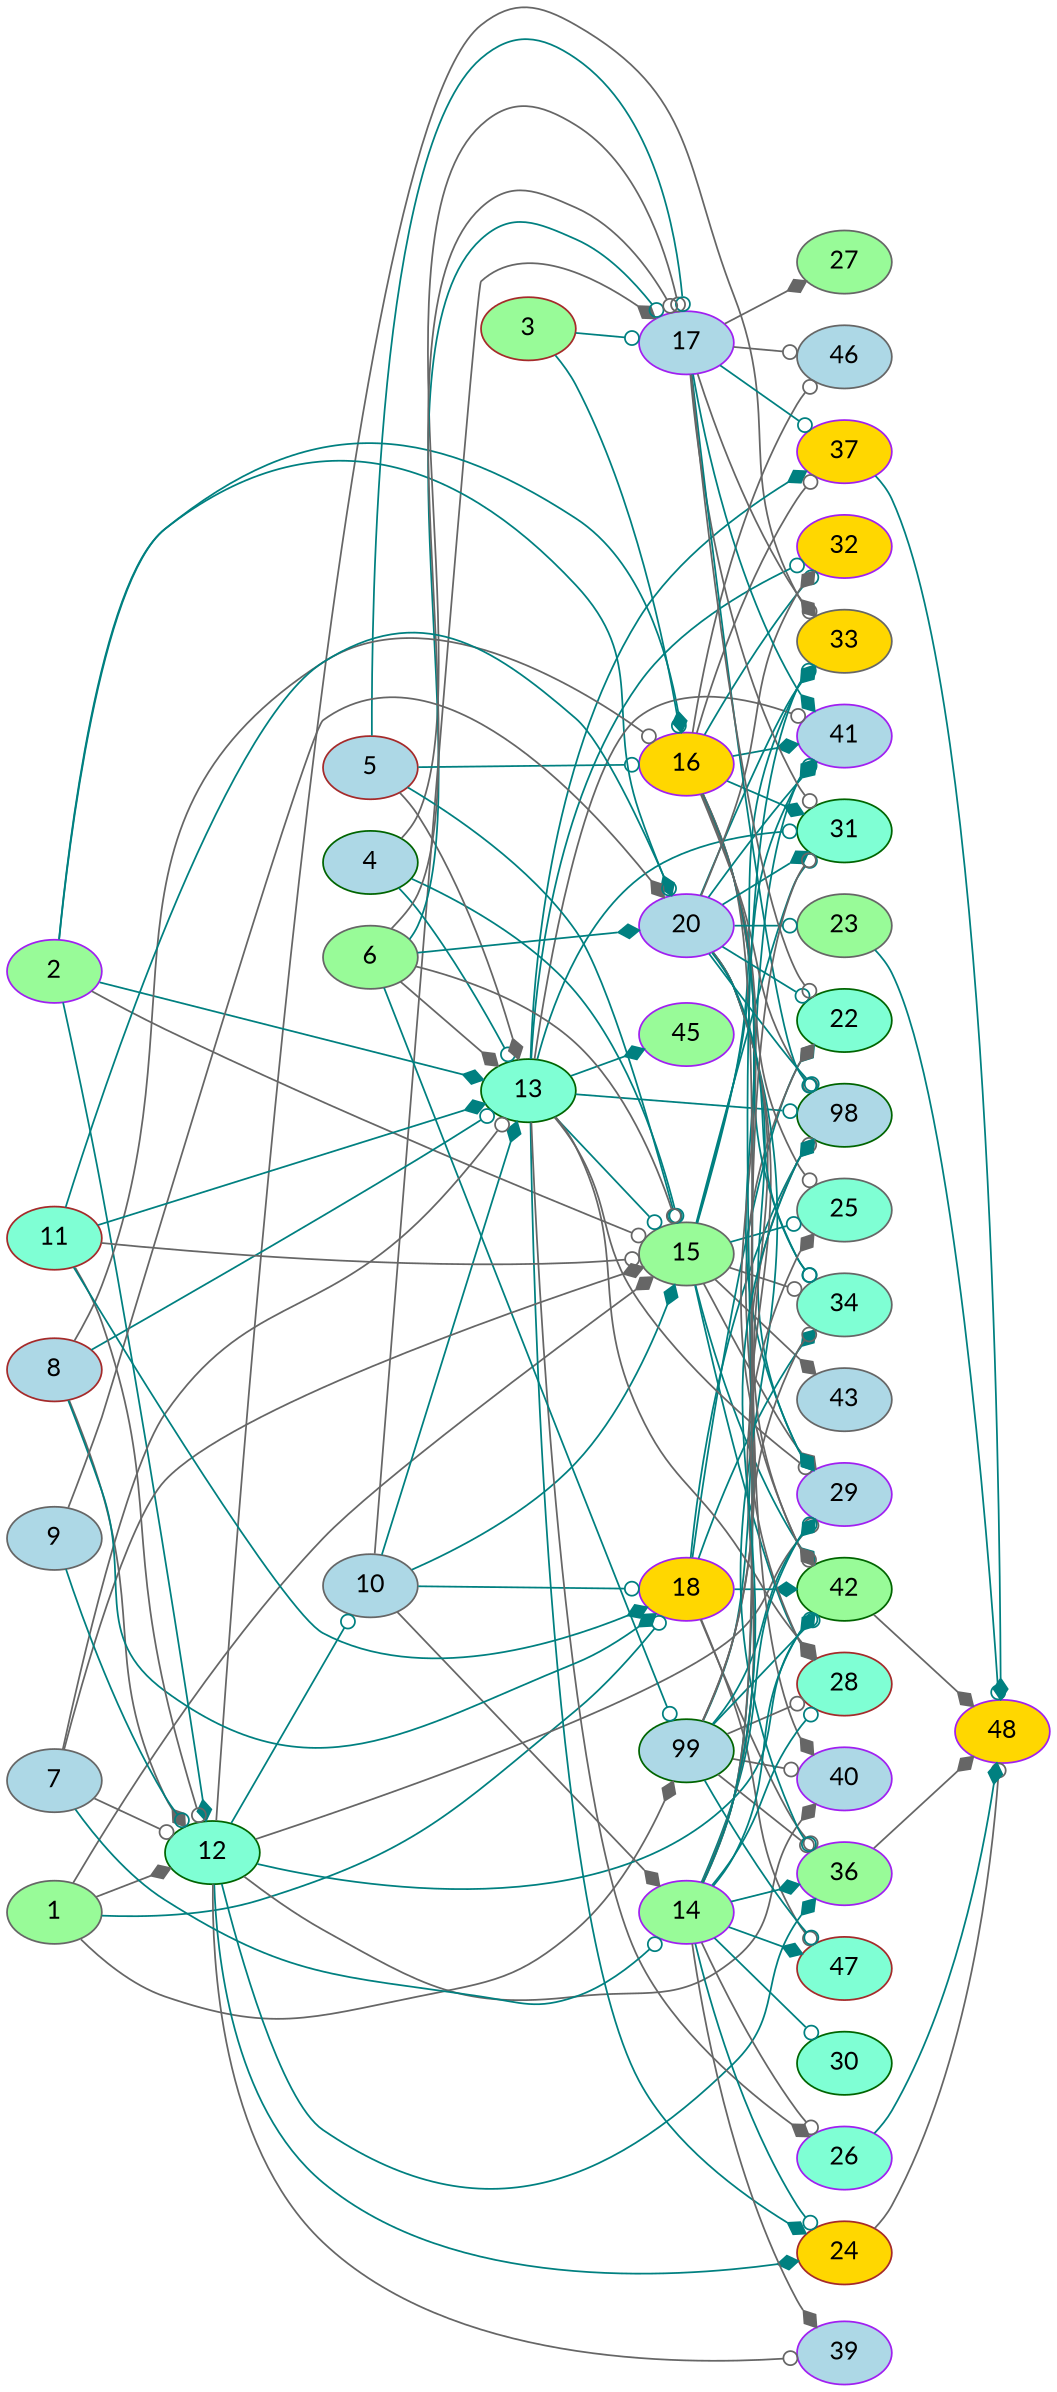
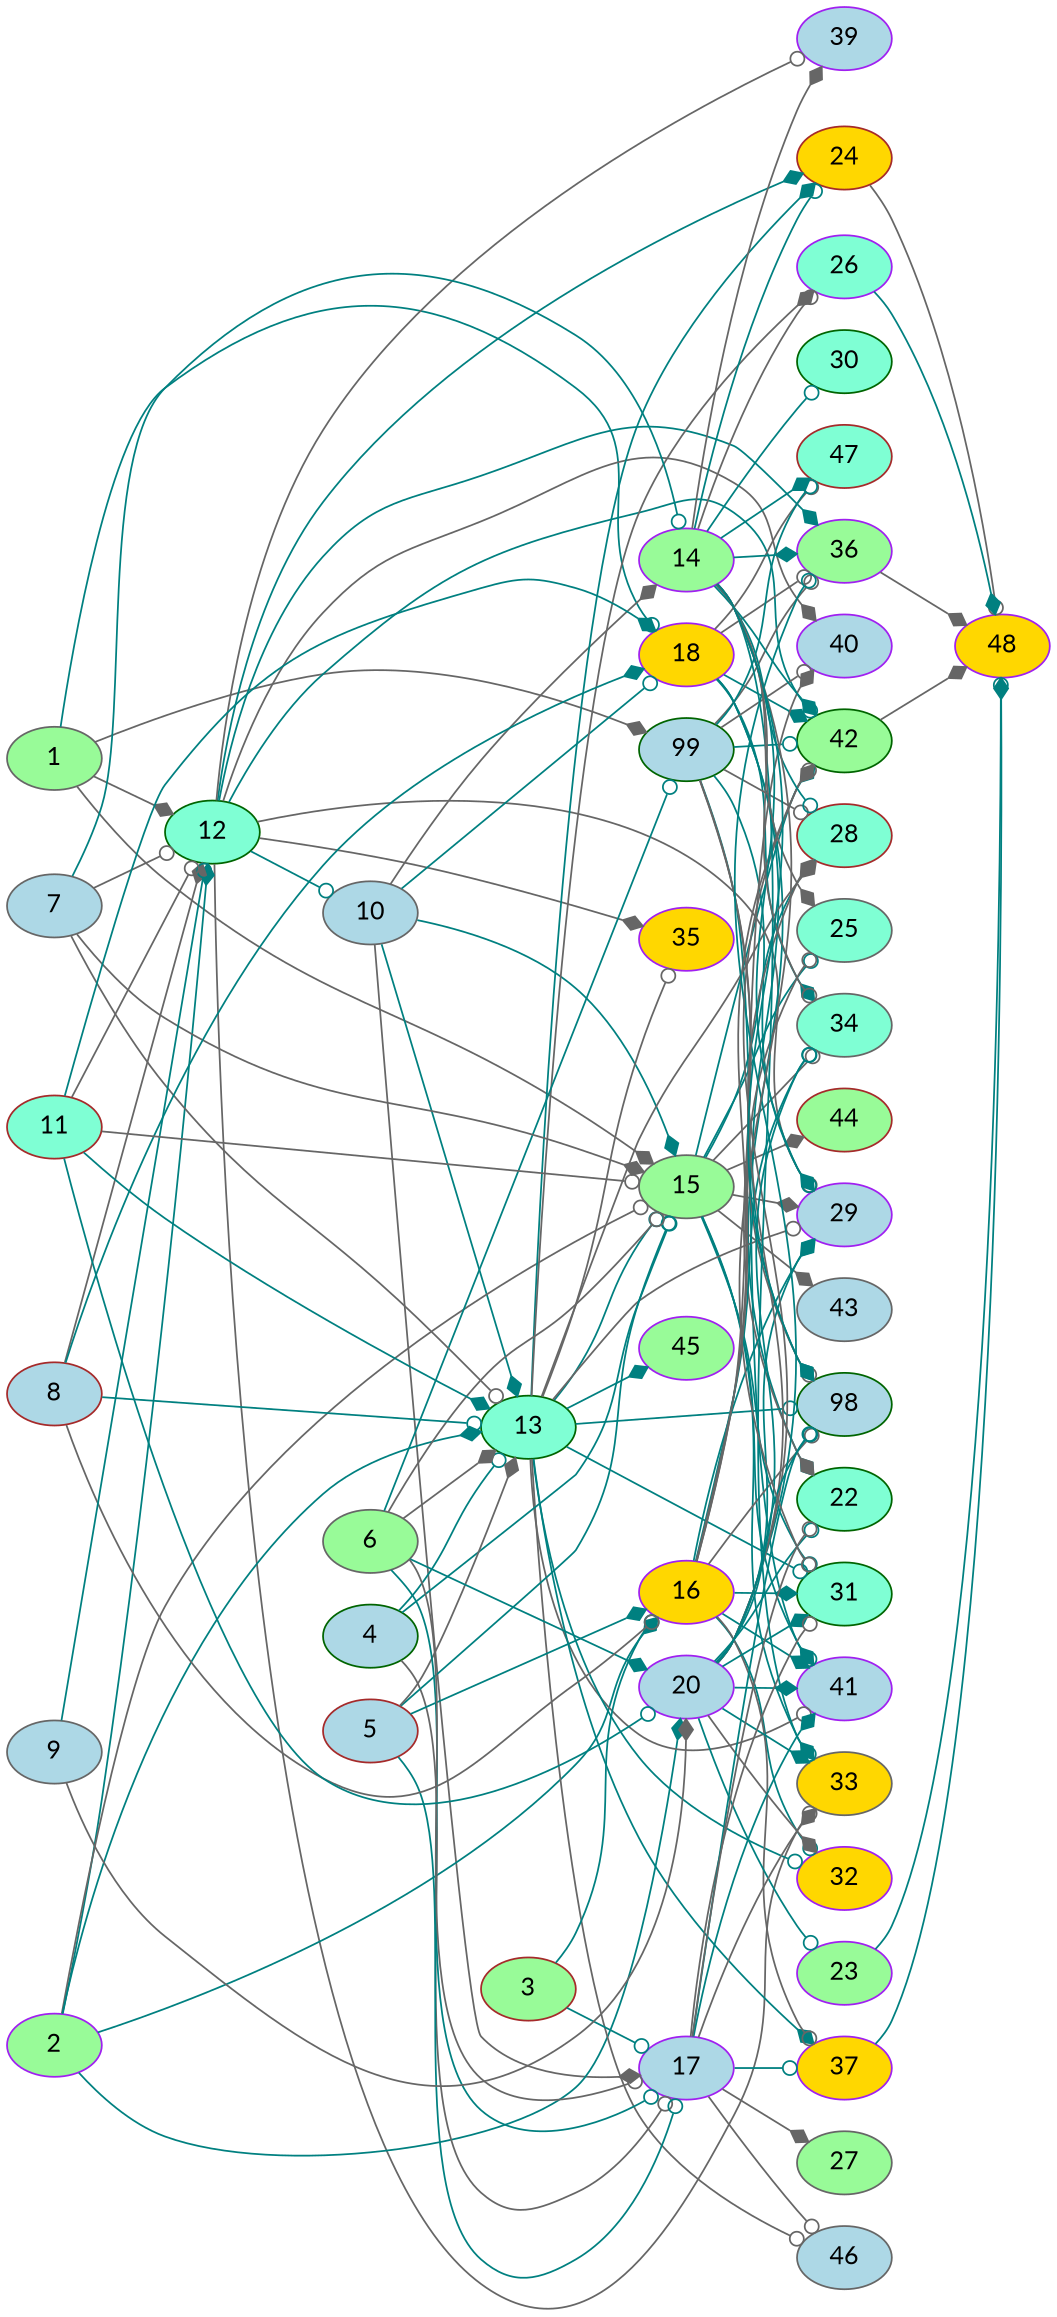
  digraph {
    fontname=Lato
    rankdir=LR
    node [alpha=0.14 color=purple fillcolor=lightblue fontname=Lato style=filled]
    edge [arrowhead=odot color=teal fontname=Lato]
    1 [alpha=0.06 color=gray40 expect_size=857656548086775808000 fillcolor=palegreen]
    12 [alpha=0.06 color=darkgreen expect_size=2994291287829812736 fillcolor=aquamarine]
    15 [color=gray40 expect_size=135569963143253808 fillcolor=palegreen]
    18 [alpha=0.12 expect_size=5726671011035156 fillcolor=gold]
    n5 [alpha=0.02 color=darkgreen expect_size=26559691593122578432 label=99]
    24 [alpha=0.15 color=brown expect_size=85622654445398523904 fillcolor=gold]
    29 [alpha=0.15 expect_size=183594834903573725184]
    33 [alpha=0.07 color=gray40 expect_size=2874121479773876736 fillcolor=gold]
+   35 [alpha=0.03 expect_size=3930400808879517 fillcolor=gold]
    36 [alpha=0.02 expect_size=24052340408835640 fillcolor=palegreen]
    39 [alpha=0.05 expect_size=53389613248695762944]
    40 [alpha=0.17 expect_size=38715540134876088]
    42 [alpha=0.17 color=darkgreen expect_size=6807729425287032 fillcolor=palegreen]
    10 [alpha=0.00 color=gray40 expect_size=132144459326901190656]
    28 [alpha=0.16 color=brown expect_size=1943655701339439104000 fillcolor=aquamarine]
    31 [alpha=0.13 color=darkgreen expect_size=435695358872175232 fillcolor=aquamarine]
    34 [alpha=0.06 color=gray40 expect_size=50704785880979079168 fillcolor=aquamarine]
    41 [alpha=0.15 expect_size=441198962586505088]
    25 [color=gray40 expect_size=1485780772593940 fillcolor=aquamarine]
    43 [alpha=0.10 color=gray40 expect_size=361160429505034816]
+   44 [alpha=0.19 color=brown expect_size=26372408323217628 fillcolor=palegreen]
    n22 [alpha=0.12 color=darkgreen expect_size=145410053681168480 label=98]
    47 [color=brown expect_size=681782416519542016 fillcolor=aquamarine]
    22 [color=darkgreen expect_size=2561943909717270 fillcolor=aquamarine]
    48 [alpha=0.07 expect_size=1384115359381492596736 fillcolor=gold]
    2 [alpha=0.02 expect_size=694307054625488896000 fillcolor=palegreen]
    13 [alpha=0.11 color=darkgreen expect_size=1237086307033740 fillcolor=aquamarine]
    16 [alpha=0.09 expect_size=1555152289037301 fillcolor=gold]
    20 [alpha=0.15 expect_size=849976087516545024000]
    26 [alpha=0.12 expect_size=205522410287893839872 fillcolor=aquamarine]
    32 [alpha=0.04 expect_size=714575183872000000 fillcolor=gold]
    37 [alpha=0.05 expect_size=2226724614433229 fillcolor=gold]
    45 [alpha=0.07 expect_size=509333463813878 fillcolor=palegreen]
    46 [alpha=0.02 color=gray40 expect_size=1786613696085924096]
-   23 [alpha=0.11 color=gray40 expect_size=94489623817560304 fillcolor=palegreen]
+   23 [alpha=0.11 expect_size=94489623817560304 fillcolor=palegreen]
    3 [alpha=0.18 color=brown expect_size=786431230284415369216 fillcolor=palegreen]
    17 [alpha=0.16 expect_size=3102200867192046]
    27 [alpha=0.15 color=gray40 expect_size=4577953673779352 fillcolor=palegreen]
    4 [alpha=0.04 color=darkgreen expect_size=63281658597534520]
    5 [alpha=0.11 color=brown expect_size=115156731329575856]
    6 [alpha=0.05 color=gray40 expect_size=470748363283572160 fillcolor=palegreen]
    7 [alpha=0.08 color=gray40 expect_size=86811741489076400]
    14 [expect_size=3856425879869950 fillcolor=palegreen]
    30 [alpha=0.04 color=darkgreen expect_size=1779519718164529152000 fillcolor=aquamarine]
    8 [alpha=0.01 color=brown expect_size=2036300312556109]
    9 [alpha=0.16 color=gray40 expect_size=28538648932646912000]
    11 [alpha=0.01 color=brown expect_size=234031819557123 fillcolor=aquamarine]
    1 -> 12 [arrowhead=diamond color=gray40]
    1 -> 15 [arrowhead=diamond color=gray40]
    1 -> 18
    1 -> n5 [arrowhead=diamond color=gray40]
    12 -> 24 [arrowhead=diamond]
    12 -> 29 [color=gray40]
    12 -> 33 [color=gray40]
+   12 -> 35 [arrowhead=diamond color=gray40]
    12 -> 36 [arrowhead=diamond]
    12 -> 39 [color=gray40]
    12 -> 40 [arrowhead=diamond color=gray40]
    12 -> 42
    12 -> 10
    15 -> 29 [arrowhead=diamond color=gray40]
    15 -> 33 [arrowhead=diamond]
    15 -> 42 [arrowhead=diamond]
    15 -> 28 [arrowhead=diamond]
    15 -> 31
    15 -> 34 [color=gray40]
    15 -> 41
    15 -> 25
    15 -> 43 [arrowhead=diamond color=gray40]
+   15 -> 44 [arrowhead=diamond color=gray40]
    18 -> 36 [color=gray40]
    18 -> 42 [arrowhead=diamond]
    18 -> 34 [arrowhead=diamond]
    18 -> n22 [arrowhead=diamond]
    18 -> 47 [color=gray40]
    18 -> 22 [arrowhead=diamond]
    n5 -> 29 [arrowhead=diamond]
    n5 -> 36 [color=gray40]
    n5 -> 40 [color=gray40]
    n5 -> 42
    n5 -> 28 [color=gray40]
    n5 -> 41 [arrowhead=diamond]
    n5 -> n22 [color=gray40]
    n5 -> 47
    n5 -> 22 [arrowhead=diamond color=gray40]
    24 -> 48 [color=gray40]
    36 -> 48 [arrowhead=diamond color=gray40]
    42 -> 48 [arrowhead=diamond color=gray40]
    10 -> 15 [arrowhead=diamond]
    10 -> 18
    10 -> 13 [arrowhead=diamond]
    10 -> 17 [arrowhead=diamond color=gray40]
    10 -> 14 [arrowhead=diamond color=gray40]
    2 -> 12 [arrowhead=diamond]
    2 -> 15 [color=gray40]
    2 -> 13 [arrowhead=diamond]
    2 -> 16 [arrowhead=diamond]
    2 -> 20 [arrowhead=diamond]
    13 -> 15
    13 -> 24 [arrowhead=diamond]
    13 -> 29 [color=gray40]
+   13 -> 35 [color=gray40]
    13 -> 28 [arrowhead=diamond color=gray40]
    13 -> 31
    13 -> 41 [color=gray40]
    13 -> n22
    13 -> 26 [arrowhead=diamond color=gray40]
    13 -> 32
    13 -> 37 [arrowhead=diamond]
    13 -> 45 [arrowhead=diamond]
-   16 -> 46 [color=gray40]
+   13 -> 46 [color=gray40]
    16 -> 29 [arrowhead=diamond]
    16 -> 40 [arrowhead=diamond color=gray40]
    16 -> 42 [color=gray40]
    16 -> 31 [arrowhead=diamond]
    16 -> 34
    16 -> 41 [arrowhead=diamond]
    16 -> 25 [color=gray40]
    16 -> n22 [color=gray40]
    16 -> 32
    16 -> 37 [color=gray40]
    20 -> 29 [arrowhead=diamond]
    20 -> 33 [arrowhead=diamond]
    20 -> 36
    20 -> 42 [arrowhead=diamond color=gray40]
    20 -> 28 [arrowhead=diamond color=gray40]
    20 -> 31 [arrowhead=diamond]
    20 -> 34
    20 -> 41 [arrowhead=diamond]
    20 -> n22
    20 -> 22
    20 -> 32 [arrowhead=diamond color=gray40]
    20 -> 23
    26 -> 48 [arrowhead=diamond]
    37 -> 48 [arrowhead=diamond]
    23 -> 48
    3 -> 16
    3 -> 17
    17 -> 33 [arrowhead=diamond color=gray40]
    17 -> 31 [color=gray40]
    17 -> 41 [arrowhead=diamond]
    17 -> n22
    17 -> 22 [color=gray40]
    17 -> 37
    17 -> 46 [color=gray40]
    17 -> 27 [arrowhead=diamond color=gray40]
    4 -> 15
    4 -> 13
    4 -> 17 [color=gray40]
    5 -> 15
    5 -> 13 [arrowhead=diamond color=gray40]
-   5 -> 16
+   5 -> 16 [arrowhead=diamond]
    5 -> 17
    6 -> 15 [color=gray40]
    6 -> n5
    6 -> 13 [arrowhead=diamond color=gray40]
    6 -> 20 [arrowhead=diamond]
    6 -> 17
    6 -> 17 [color=gray40]
    7 -> 12 [color=gray40]
    7 -> 15 [arrowhead=diamond color=gray40]
    7 -> 13 [color=gray40]
    7 -> 14
    14 -> 24
    14 -> 29
    14 -> 33
    14 -> 36 [arrowhead=diamond]
    14 -> 39 [arrowhead=diamond color=gray40]
    14 -> 42 [arrowhead=diamond]
    14 -> 28
    14 -> 31 [color=gray40]
    14 -> 34 [color=gray40]
    14 -> 25 [arrowhead=diamond color=gray40]
    14 -> n22 [arrowhead=diamond]
    14 -> 47 [arrowhead=diamond]
    14 -> 26 [color=gray40]
    14 -> 30
    8 -> 12 [arrowhead=diamond color=gray40]
    8 -> 18 [arrowhead=diamond]
    8 -> 13
    8 -> 16 [color=gray40]
    9 -> 12
    9 -> 20 [arrowhead=diamond color=gray40]
    11 -> 12 [color=gray40]
    11 -> 15 [color=gray40]
    11 -> 18 [arrowhead=diamond]
    11 -> 13 [arrowhead=diamond]
    11 -> 20
  }
